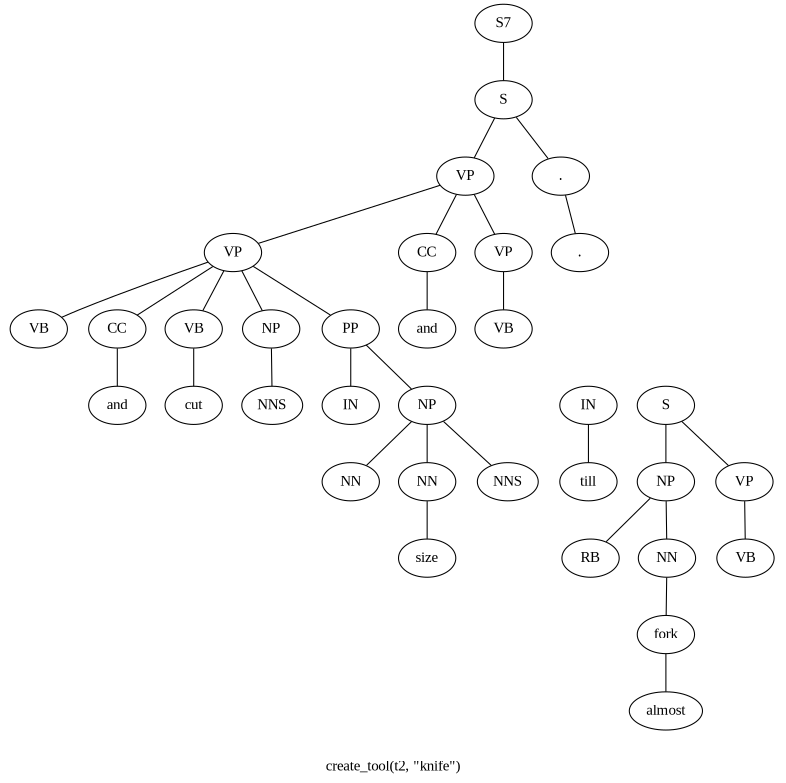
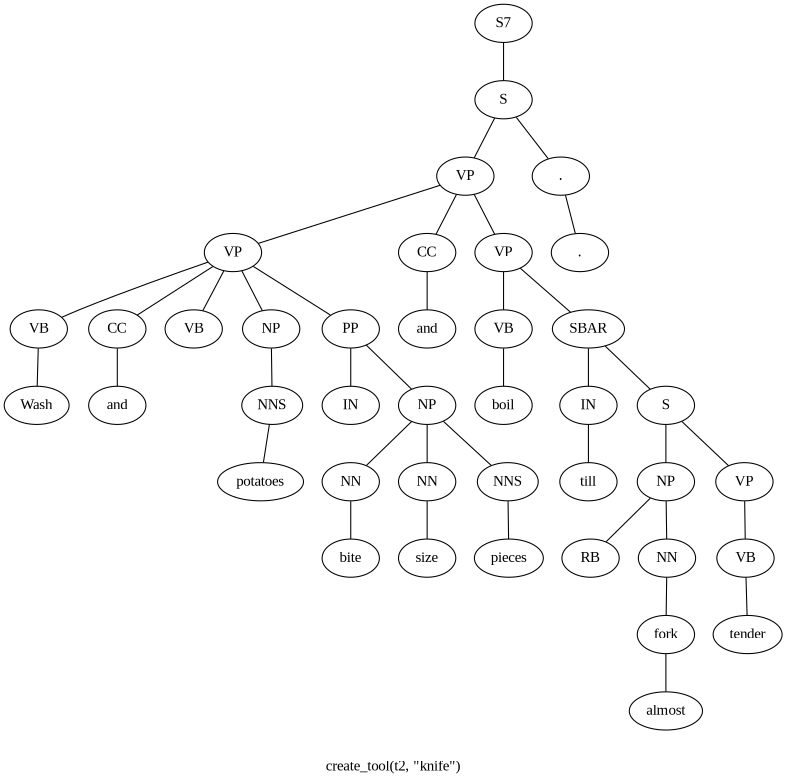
  graph {
    fontname="Liberation Serif"
    label="create_tool(t2, \"knife\")"
    node [fontname="Liberation Serif"]
    edge [fontname="Liberation Serif"]
    n1 [label=S7]
    n2 [label=S]
    n3 [label=VP]
    n4 [label="."]
    n5 [label=VP]
    n6 [label=CC]
    n7 [label=VP]
    n8 [label="."]
    n9 [label=VB]
    n10 [label=CC]
    n11 [label=VB]
    n12 [label=NP]
    n13 [label=PP]
    n14 [label=and]
    n15 [label=VB]
+   n16 [label=SBAR]
+   n17 [label=Wash]
    n18 [label=and]
-   n19 [label=cut]
    n20 [label=NNS]
    n21 [label=IN]
    n22 [label=NP]
+   n23 [label=potatoes]
    n24 [label=NN]
    n25 [label=NN]
    n26 [label=NNS]
+   n27 [label=bite]
    n28 [label=size]
+   n29 [label=pieces]
+   n30 [label=boil]
    n31 [label=IN]
    n32 [label=S]
    n33 [label=till]
    n34 [label=NP]
    n35 [label=VP]
    n36 [label=RB]
    n37 [label=NN]
    n38 [label=VB]
    n39 [label=fork]
    n40 [label=almost]
+   n41 [label=tender]
    n1 -- n2
    n2 -- n3
    n2 -- n4
    n3 -- n5
    n3 -- n6
    n3 -- n7
    n4 -- n8
    n5 -- n9
    n5 -- n10
    n5 -- n11
    n5 -- n12
    n5 -- n13
    n6 -- n14
    n7 -- n15
+   n7 -- n16
+   n9 -- n17
    n10 -- n18
-   n11 -- n19
    n12 -- n20
    n13 -- n21
    n13 -- n22
+   n15 -- n30
+   n16 -- n31
+   n16 -- n32
+   n20 -- n23
    n22 -- n24
    n22 -- n25
    n22 -- n26
+   n24 -- n27
    n25 -- n28
+   n26 -- n29
    n31 -- n33
    n32 -- n34
    n32 -- n35
    n34 -- n36
    n34 -- n37
    n35 -- n38
    n37 -- n39
+   n38 -- n41
    n39 -- n40
  }
